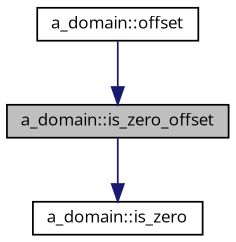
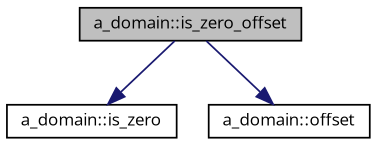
  digraph {
    fontname="Open Sans"
    rankdir=TB
    node [color=black fillcolor=white fontname="Open Sans" fontsize=10 shape=record style=filled]
    edge [color=midnightblue fontname="Open Sans" fontsize=10 labelfontname=Helvetica labelfontsize=10 style=solid]
    n1 [fillcolor=grey75 fontcolor=black height=0.2 label="a_domain::is_zero_offset" width=0.4]
    n2 [height=0.2 label="a_domain::is_zero" width=0.4]
    n3 [height=0.2 label="a_domain::offset" width=0.4]
    n1 -> n2
-   n3 -> n1
+   n1 -> n3
  }
